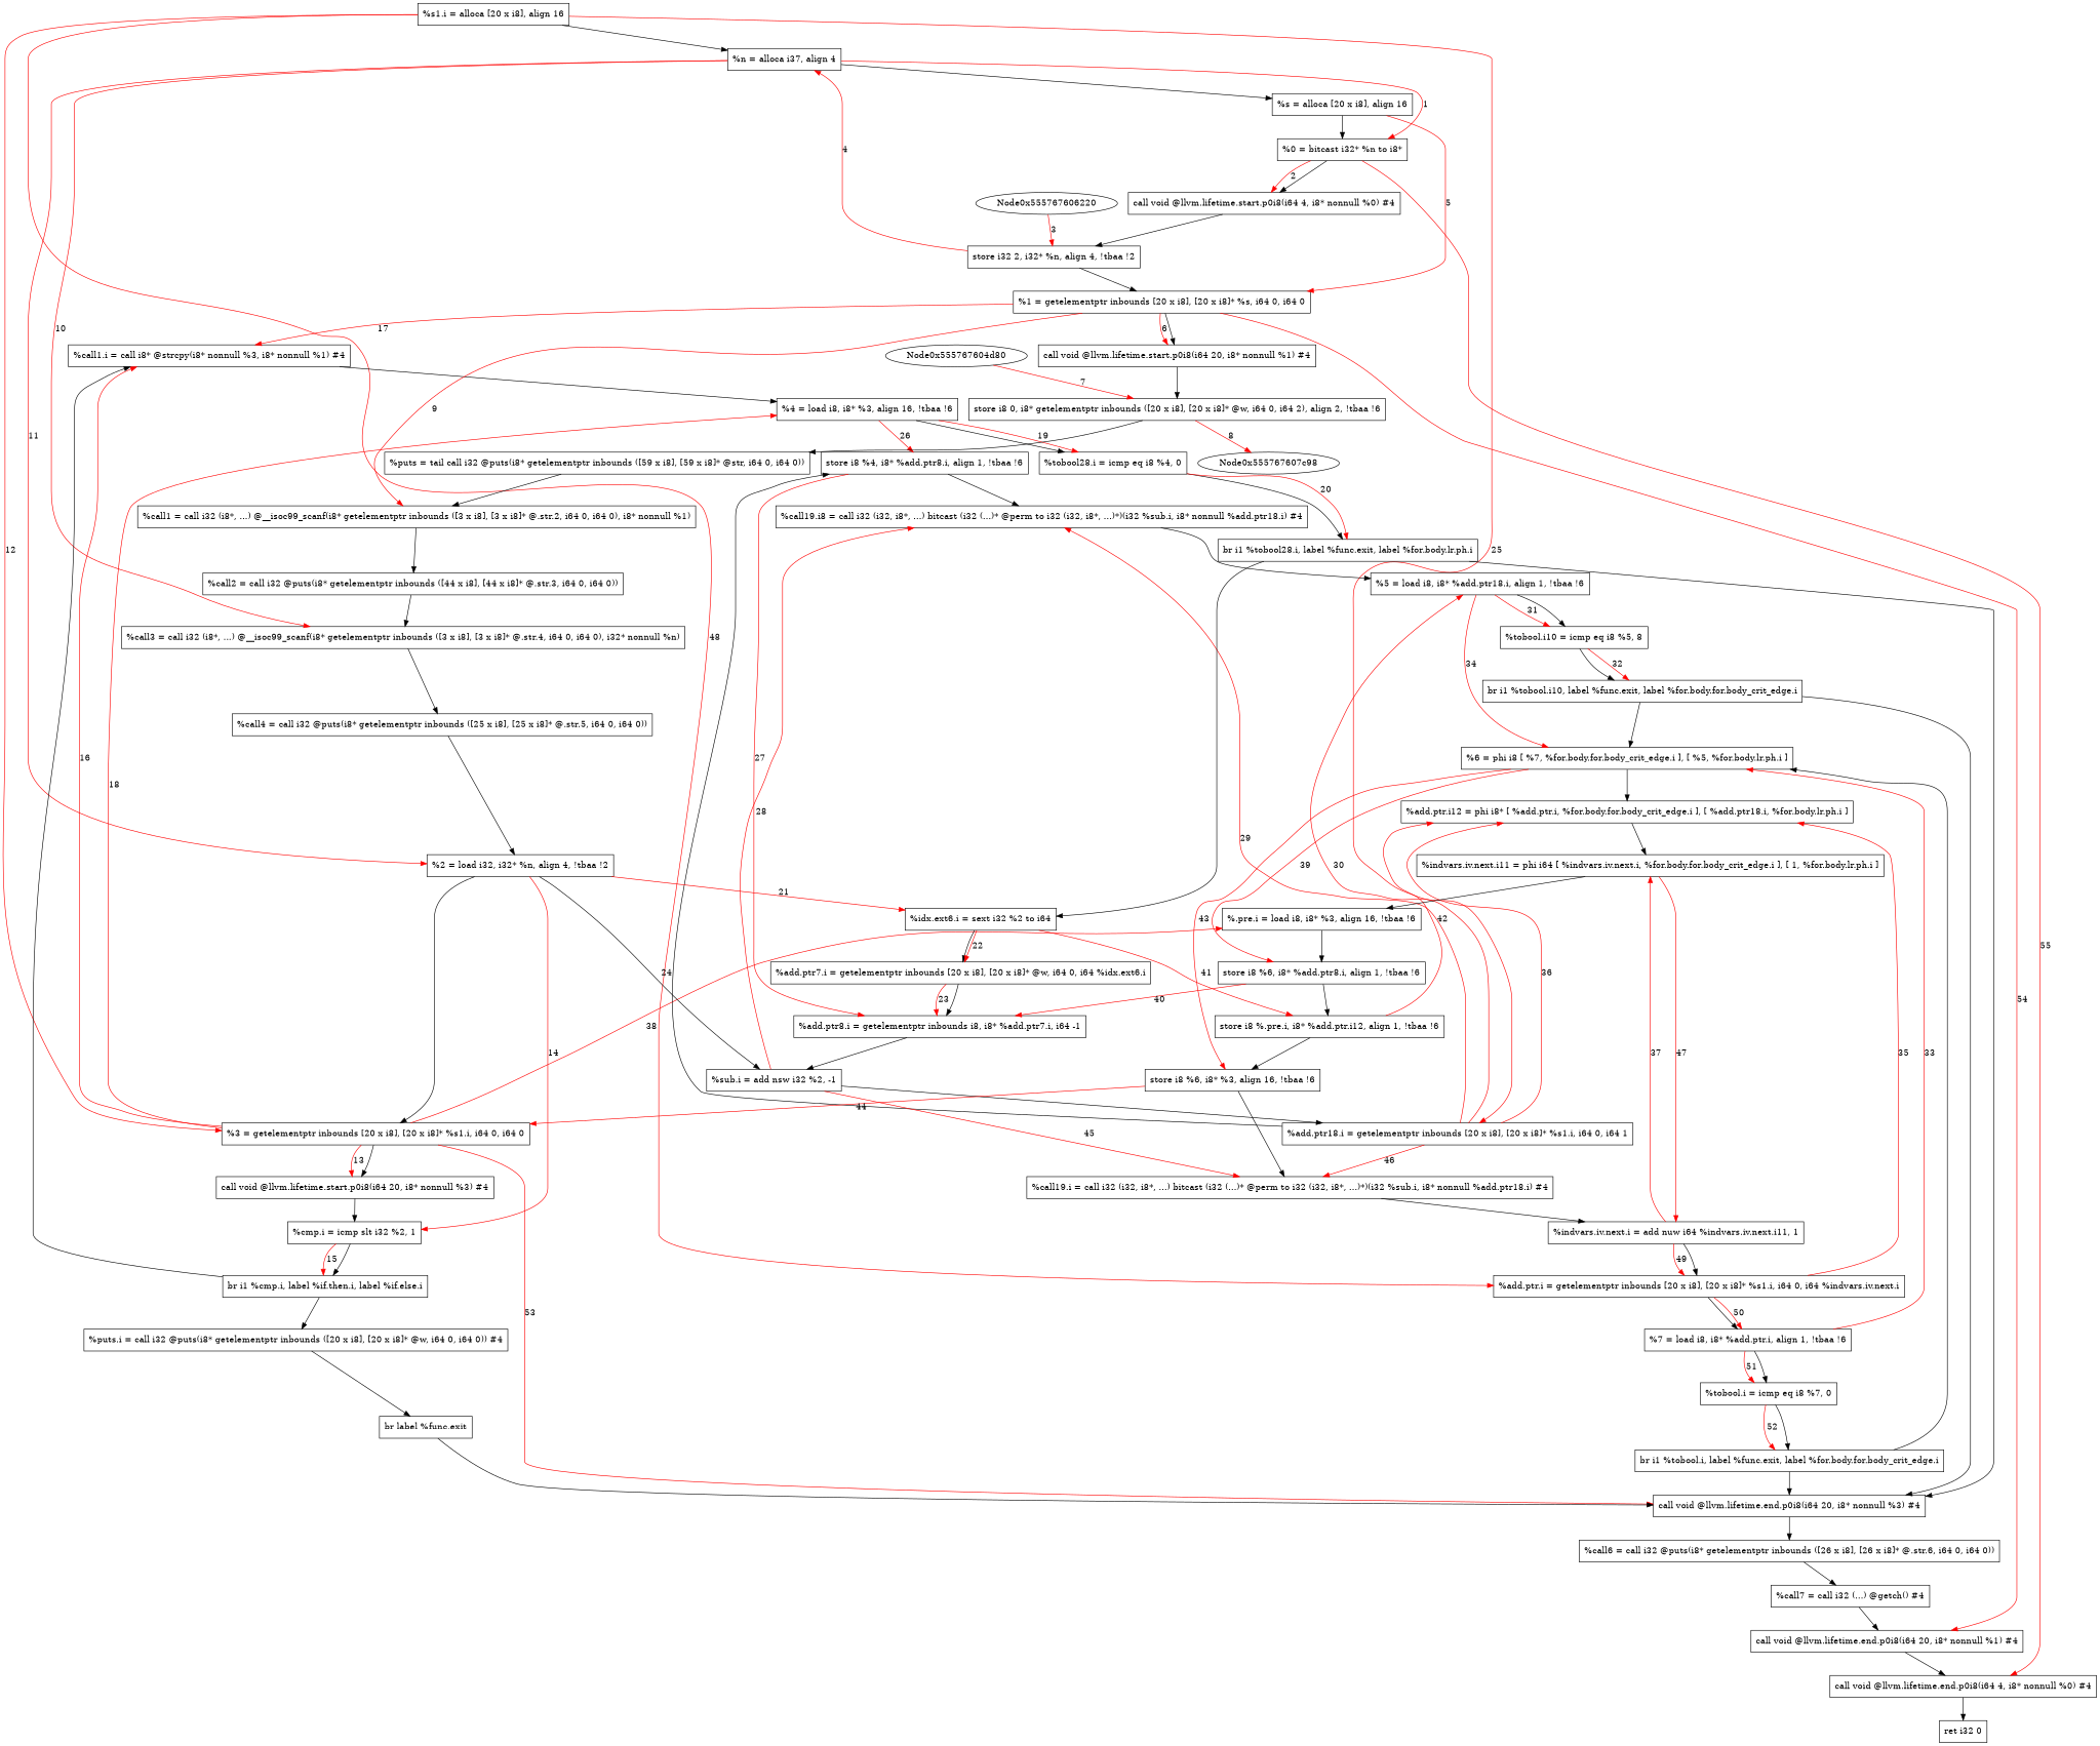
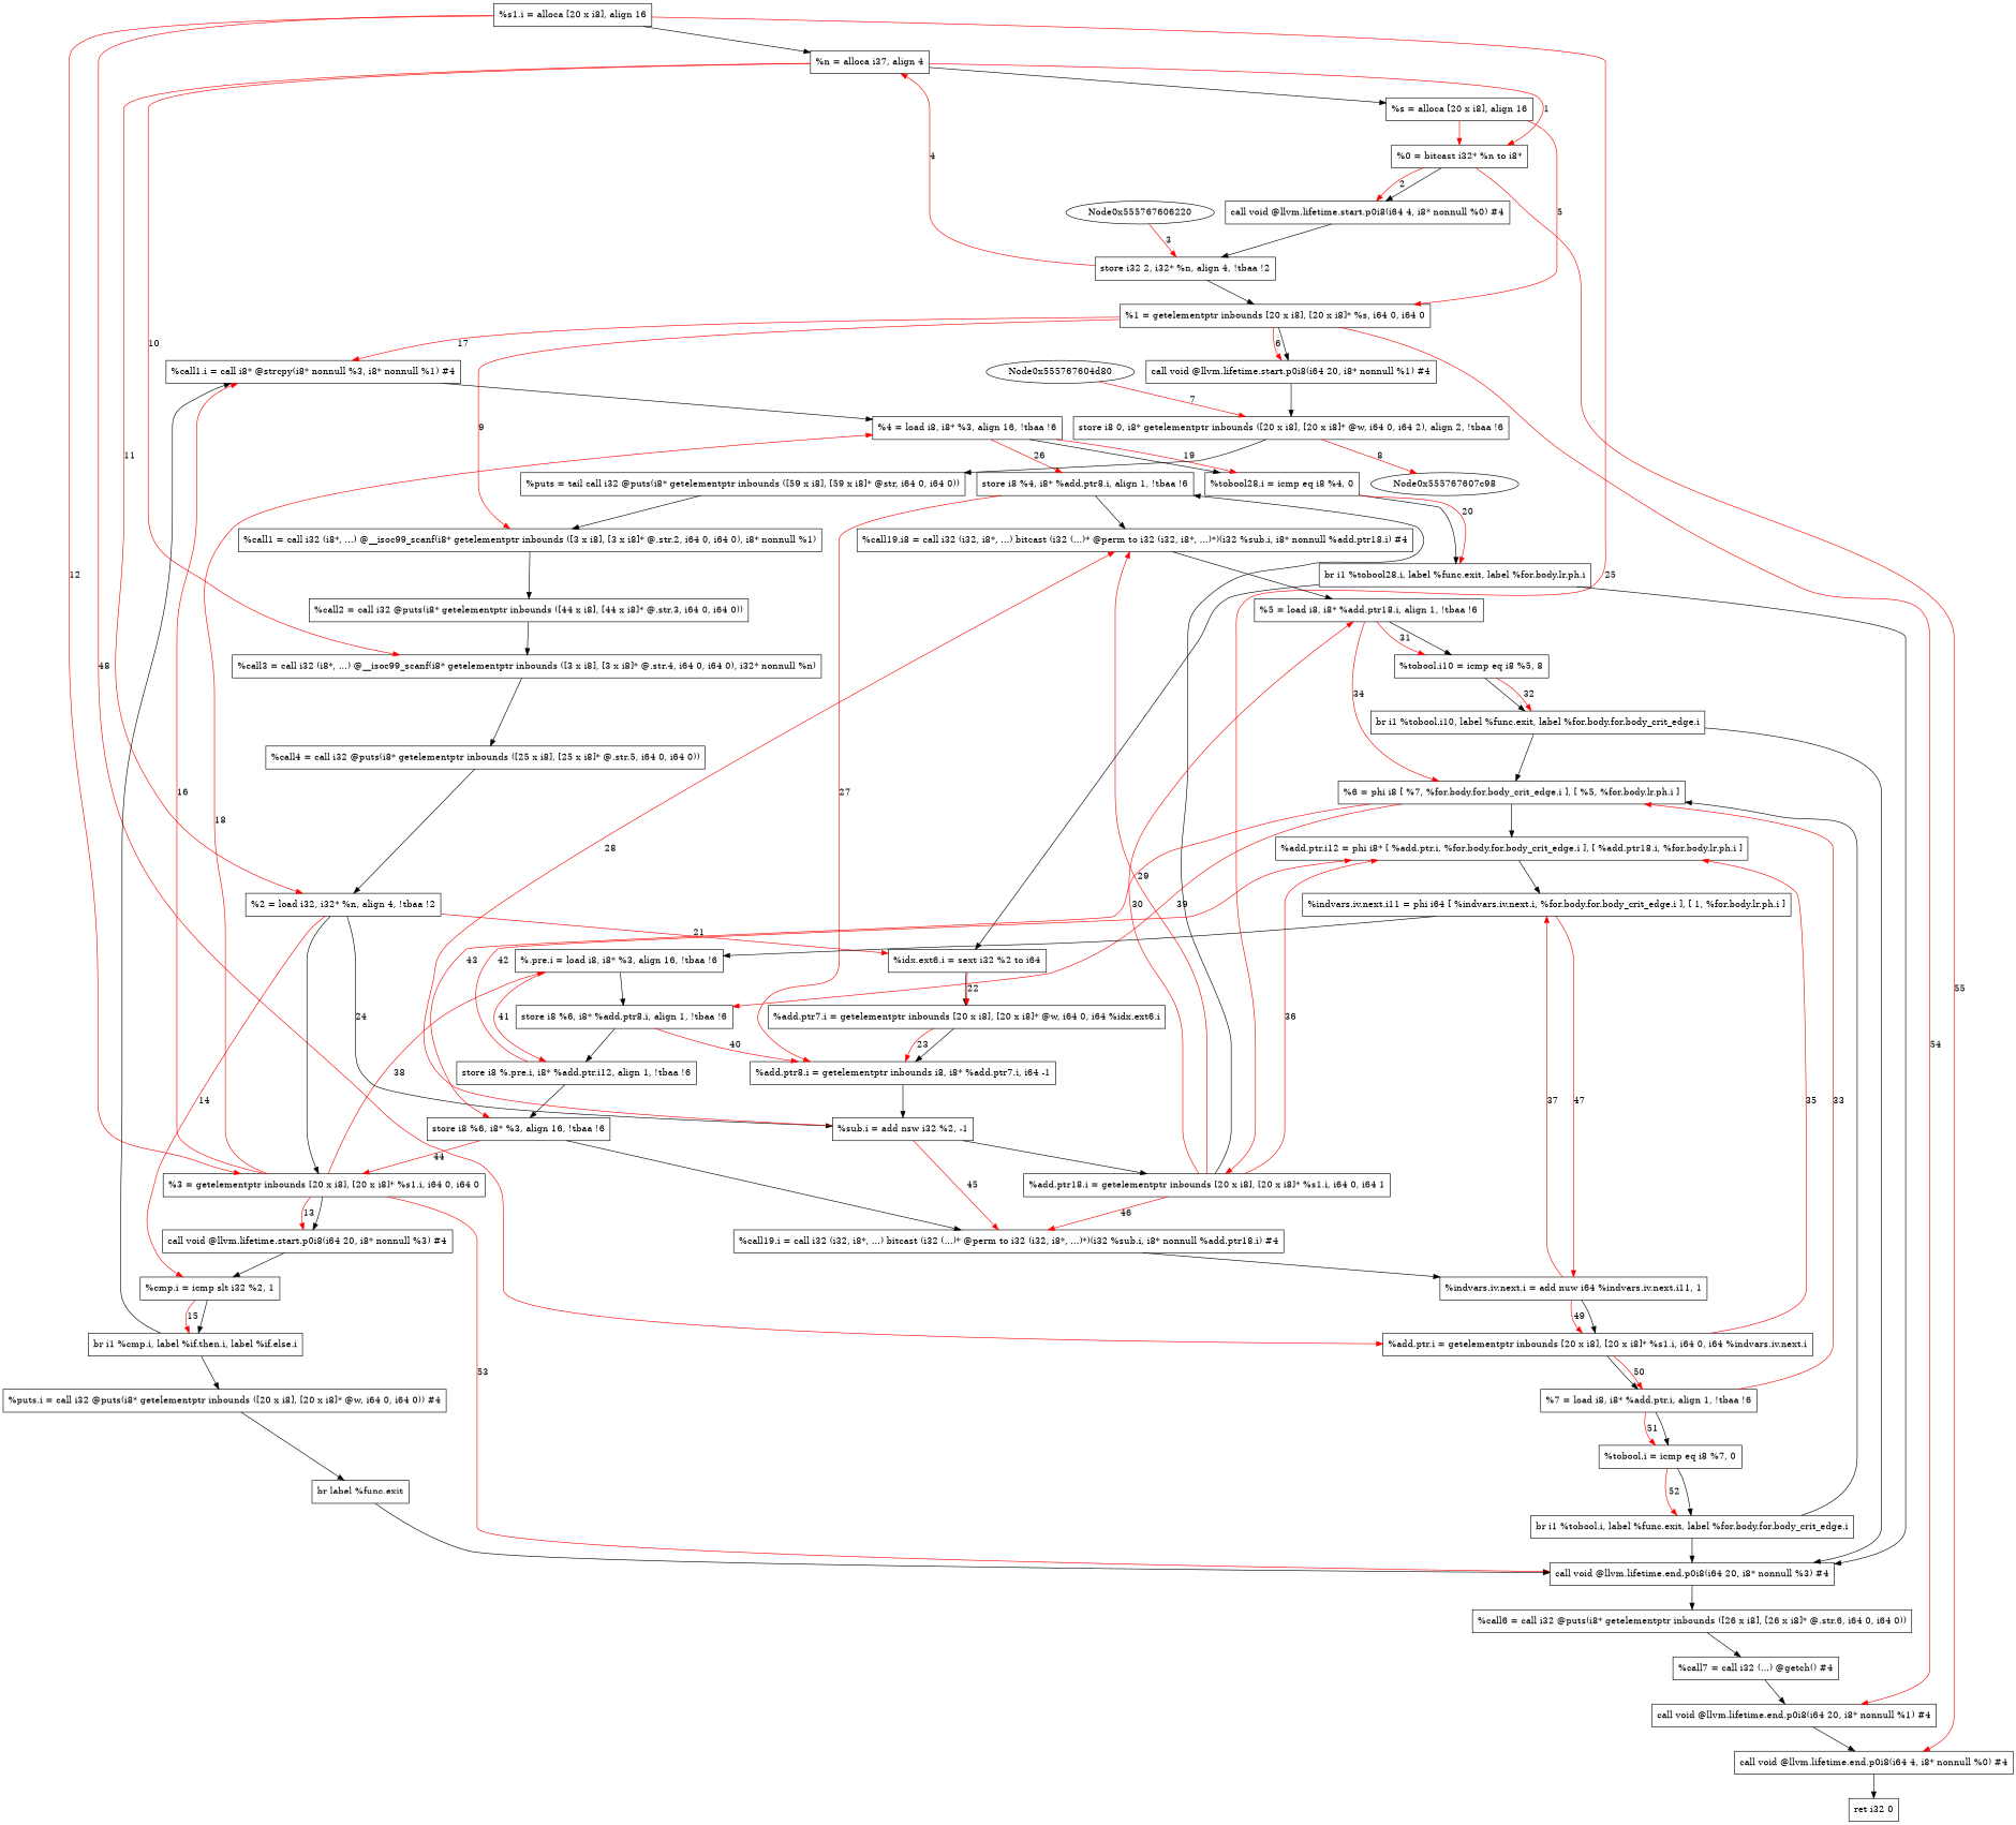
  digraph {
    node [shape=record]
    n1 [label="  %s1.i = alloca [20 x i8], align 16"]
    n2 [label="%n = alloca i37, align 4"]
    n3 [label="  %3 = getelementptr inbounds [20 x i8], [20 x i8]* %s1.i, i64 0, i64 0"]
    n4 [label="  %add.ptr18.i = getelementptr inbounds [20 x i8], [20 x i8]* %s1.i, i64 0, i64 1"]
    n5 [label="  %add.ptr.i = getelementptr inbounds [20 x i8], [20 x i8]* %s1.i, i64 0, i64 %indvars.iv.next.i"]
    n6 [label="  %s = alloca [20 x i8], align 16"]
    n7 [label="  %0 = bitcast i32* %n to i8*"]
    n8 [label="  %call3 = call i32 (i8*, ...) @__isoc99_scanf(i8* getelementptr inbounds ([3 x i8], [3 x i8]* @.str.4, i64 0, i64 0), i32* nonnull %n)"]
    n9 [label="  %2 = load i32, i32* %n, align 4, !tbaa !2"]
    n10 [label="  %call1.i = call i8* @strcpy(i8* nonnull %3, i8* nonnull %1) #4"]
    n11 [label="  call void @llvm.lifetime.start.p0i8(i64 20, i8* nonnull %3) #4"]
    n12 [label="  %4 = load i8, i8* %3, align 16, !tbaa !6"]
    n13 [label="  %.pre.i = load i8, i8* %3, align 16, !tbaa !6"]
    n14 [label="  call void @llvm.lifetime.end.p0i8(i64 20, i8* nonnull %3) #4"]
    n15 [label="  store i8 %4, i8* %add.ptr8.i, align 1, !tbaa !6"]
    n16 [label="  %call19.i8 = call i32 (i32, i8*, ...) bitcast (i32 (...)* @perm to i32 (i32, i8*, ...)*)(i32 %sub.i, i8* nonnull %add.ptr18.i) #4"]
    n17 [label="  %call19.i = call i32 (i32, i8*, ...) bitcast (i32 (...)* @perm to i32 (i32, i8*, ...)*)(i32 %sub.i, i8* nonnull %add.ptr18.i) #4"]
    n18 [label="  %5 = load i8, i8* %add.ptr18.i, align 1, !tbaa !6"]
    n19 [label="  %add.ptr.i12 = phi i8* [ %add.ptr.i, %for.body.for.body_crit_edge.i ], [ %add.ptr18.i, %for.body.lr.ph.i ]"]
    n20 [label="  %7 = load i8, i8* %add.ptr.i, align 1, !tbaa !6"]
    n21 [label="  %1 = getelementptr inbounds [20 x i8], [20 x i8]* %s, i64 0, i64 0"]
    n22 [label="  call void @llvm.lifetime.start.p0i8(i64 4, i8* nonnull %0) #4"]
    n23 [label="  call void @llvm.lifetime.end.p0i8(i64 4, i8* nonnull %0) #4"]
    n24 [label="  %call4 = call i32 @puts(i8* getelementptr inbounds ([25 x i8], [25 x i8]* @.str.5, i64 0, i64 0))"]
    n25 [label="  %cmp.i = icmp slt i32 %2, 1"]
    n26 [label="  %idx.ext6.i = sext i32 %2 to i64"]
    n27 [label="  %sub.i = add nsw i32 %2, -1"]
    n28 [label="  call void @llvm.lifetime.start.p0i8(i64 20, i8* nonnull %1) #4"]
    n29 [label="  %call1 = call i32 (i8*, ...) @__isoc99_scanf(i8* getelementptr inbounds ([3 x i8], [3 x i8]* @.str.2, i64 0, i64 0), i8* nonnull %1)"]
    n30 [label="  call void @llvm.lifetime.end.p0i8(i64 20, i8* nonnull %1) #4"]
    n31 [label="  store i32 2, i32* %n, align 4, !tbaa !2"]
    n32 [label="  ret i32 0"]
    n33 [label="  store i8 0, i8* getelementptr inbounds ([20 x i8], [20 x i8]* @w, i64 0, i64 2), align 2, !tbaa !6"]
    n34 [label="  %call2 = call i32 @puts(i8* getelementptr inbounds ([44 x i8], [44 x i8]* @.str.3, i64 0, i64 0))"]
    n35 [label="  %puts = tail call i32 @puts(i8* getelementptr inbounds ([59 x i8], [59 x i8]* @str, i64 0, i64 0))"]
    Node0x555767607c98 [shape=""]
    n37 [label="  br i1 %cmp.i, label %if.then.i, label %if.else.i"]
    n38 [label="  %add.ptr7.i = getelementptr inbounds [20 x i8], [20 x i8]* @w, i64 0, i64 %idx.ext6.i"]
    n39 [label="  %tobool28.i = icmp eq i8 %4, 0"]
    n40 [label="  store i8 %6, i8* %add.ptr8.i, align 1, !tbaa !6"]
    n41 [label="  store i8 %.pre.i, i8* %add.ptr.i12, align 1, !tbaa !6"]
    n42 [label="  %call6 = call i32 @puts(i8* getelementptr inbounds ([26 x i8], [26 x i8]* @.str.6, i64 0, i64 0))"]
    n43 [label="  %puts.i = call i32 @puts(i8* getelementptr inbounds ([20 x i8], [20 x i8]* @w, i64 0, i64 0)) #4"]
    n44 [label="  br label %func.exit"]
    n45 [label="  br i1 %tobool28.i, label %func.exit, label %for.body.lr.ph.i"]
    n46 [label="  %add.ptr8.i = getelementptr inbounds i8, i8* %add.ptr7.i, i64 -1"]
    n47 [label="  %indvars.iv.next.i = add nuw i64 %indvars.iv.next.i11, 1"]
    n48 [label="%tobool.i10 = icmp eq i8 %5, 8"]
    n49 [label="  %6 = phi i8 [ %7, %for.body.for.body_crit_edge.i ], [ %5, %for.body.lr.ph.i ]"]
    n50 [label="  %indvars.iv.next.i11 = phi i64 [ %indvars.iv.next.i, %for.body.for.body_crit_edge.i ], [ 1, %for.body.lr.ph.i ]"]
    n51 [label="  br i1 %tobool.i10, label %func.exit, label %for.body.for.body_crit_edge.i"]
    n52 [label="  store i8 %6, i8* %3, align 16, !tbaa !6"]
    n53 [label="  %tobool.i = icmp eq i8 %7, 0"]
    n54 [label="  br i1 %tobool.i, label %func.exit, label %for.body.for.body_crit_edge.i"]
    n55 [label="  %call7 = call i32 (...) @getch() #4"]
    Node0x555767606220 [shape=""]
    Node0x555767604d80 [shape=""]
    n1 -> n2
    n1 -> n3 [color=red label=12]
    n1 -> n4 [color=red label=25]
    n1 -> n5 [color=red label=48]
    n2 -> n6
    n2 -> n7 [color=red label=1]
    n2 -> n8 [color=red label=10]
    n2 -> n9 [color=red label=11]
    n3 -> n10 [color=red label=16]
    n3 -> n11
    n3 -> n11 [color=red label=13]
    n3 -> n12 [color=red label=18]
    n3 -> n13 [color=red label=38]
    n3 -> n14 [color=red label=53]
    n4 -> n15
    n4 -> n16 [color=red label=29]
    n4 -> n17 [color=red label=46]
    n4 -> n18 [color=red label=30]
    n4 -> n19 [color=red label=36]
    n5 -> n19 [color=red label=35]
    n5 -> n20
    n5 -> n20 [color=red label=50]
-   n6 -> n7
+   n6 -> n7 [color=red]
    n6 -> n21 [color=red label=5]
    n7 -> n22
    n7 -> n22 [color=red label=2]
    n7 -> n23 [color=red label=55]
    n8 -> n24
    n9 -> n3
    n9 -> n25 [color=red label=14]
    n9 -> n26 [color=red label=21]
    n9 -> n27 [color=black label=24]
    n10 -> n12
    n11 -> n25
    n12 -> n15 [color=red label=26]
    n12 -> n39
    n12 -> n39 [color=red label=19]
    n13 -> n40
-   n26 -> n41 [color=red label=41]
+   n13 -> n41 [color=red label=41]
    n14 -> n42
    n15 -> n16
    n15 -> n46 [color=red label=27]
    n16 -> n18
    n17 -> n47
    n18 -> n48
    n18 -> n48 [color=red label=31]
    n18 -> n49 [color=red label=34]
    n19 -> n50
    n20 -> n49 [color=red label=33]
    n20 -> n53
    n20 -> n53 [color=red label=51]
    n21 -> n10 [color=red label=17]
    n21 -> n28
    n21 -> n28 [color=red label=6]
    n21 -> n29 [color=red label=9]
    n21 -> n30 [color=red label=54]
    n22 -> n31
    n23 -> n32
    n24 -> n9
    n25 -> n37
    n25 -> n37 [color=red label=15]
    n26 -> n38
    n26 -> n38 [color=red label=22]
    n27 -> n4
    n27 -> n16 [color=red label=28]
    n27 -> n17 [color=red label=45]
    n28 -> n33
    n29 -> n34
    n30 -> n23
    n31 -> n2 [color=red label=4]
    n31 -> n21
    n33 -> n35
    n33 -> Node0x555767607c98 [color=red label=8]
    n34 -> n8
    n35 -> n29
    n37 -> n10
    n37 -> n43
    n38 -> n46
    n38 -> n46 [color=red label=23]
    n39 -> n45
    n39 -> n45 [color=red label=20]
    n40 -> n41
    n40 -> n46 [color=red label=40]
    n41 -> n19 [color=red label=42]
    n41 -> n52
    n42 -> n55
    n43 -> n44
    n44 -> n14
    n45 -> n14
    n45 -> n26
    n46 -> n27
    n47 -> n5
    n47 -> n5 [color=red label=49]
    n47 -> n50 [color=red label=37]
    n48 -> n51
    n48 -> n51 [color=red label=32]
    n49 -> n19
    n49 -> n40 [color=red label=39]
    n49 -> n52 [color=red label=43]
    n50 -> n13
    n50 -> n47 [color=red label=47]
    n51 -> n14
    n51 -> n49
    n52 -> n3 [color=red label=44]
    n52 -> n17
    n53 -> n54
    n53 -> n54 [color=red label=52]
    n54 -> n14
    n54 -> n49
    n55 -> n30
    Node0x555767606220 -> n31 [color=red label=3]
    Node0x555767604d80 -> n33 [color=red label=7]
  }
